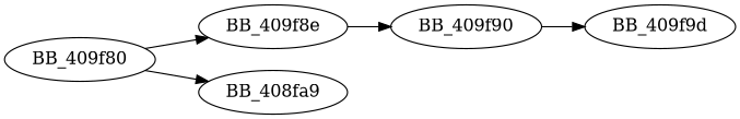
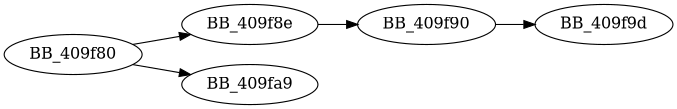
  digraph {
    rankdir=LR
    BB_409f80
    BB_409f8e
-   BB_409fa9 [label=BB_408fa9]
+   BB_409fa9
    BB_409f90
    BB_409f9d
    BB_409f80 -> BB_409f8e
    BB_409f80 -> BB_409fa9
    BB_409f8e -> BB_409f90
    BB_409f90 -> BB_409f9d
  }
